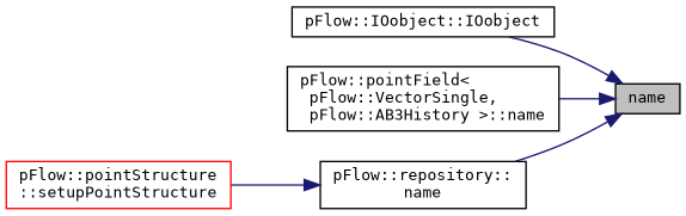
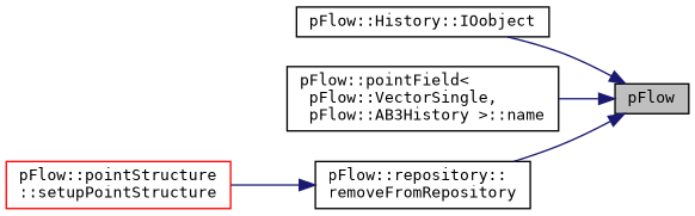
  digraph {
    fontname="DejaVu Sans Mono"
    rankdir=RL
    node [color=black fillcolor=white fontname="DejaVu Sans Mono" fontsize=10 shape=record style=filled]
    edge [color=midnightblue dir=back fontname="DejaVu Sans Mono" fontsize=10 labelfontname=Helvetica labelfontsize=10 style=solid]
-   n1 [fillcolor=grey75 fontcolor=black height=0.2 label=name width=0.4]
-   n2 [height=0.2 label="pFlow::IOobject::IOobject" width=0.4]
+   n1 [fillcolor=grey75 fontcolor=black height=0.2 label=pFlow width=0.4]
+   n2 [height=0.2 label="pFlow::History::IOobject" width=0.4]
    n3 [height=0.2 label="pFlow::pointField\<\l pFlow::VectorSingle,\l pFlow::AB3History \>::name" width=0.4]
-   n4 [height=0.2 label="pFlow::repository::\lname" width=0.4]
+   n4 [height=0.2 label="pFlow::repository::\lremoveFromRepository" width=0.4]
    n5 [color=red height=0.2 label="pFlow::pointStructure\l::setupPointStructure" width=0.4]
    n1 -> n2
    n1 -> n3
    n1 -> n4
    n4 -> n5
  }
